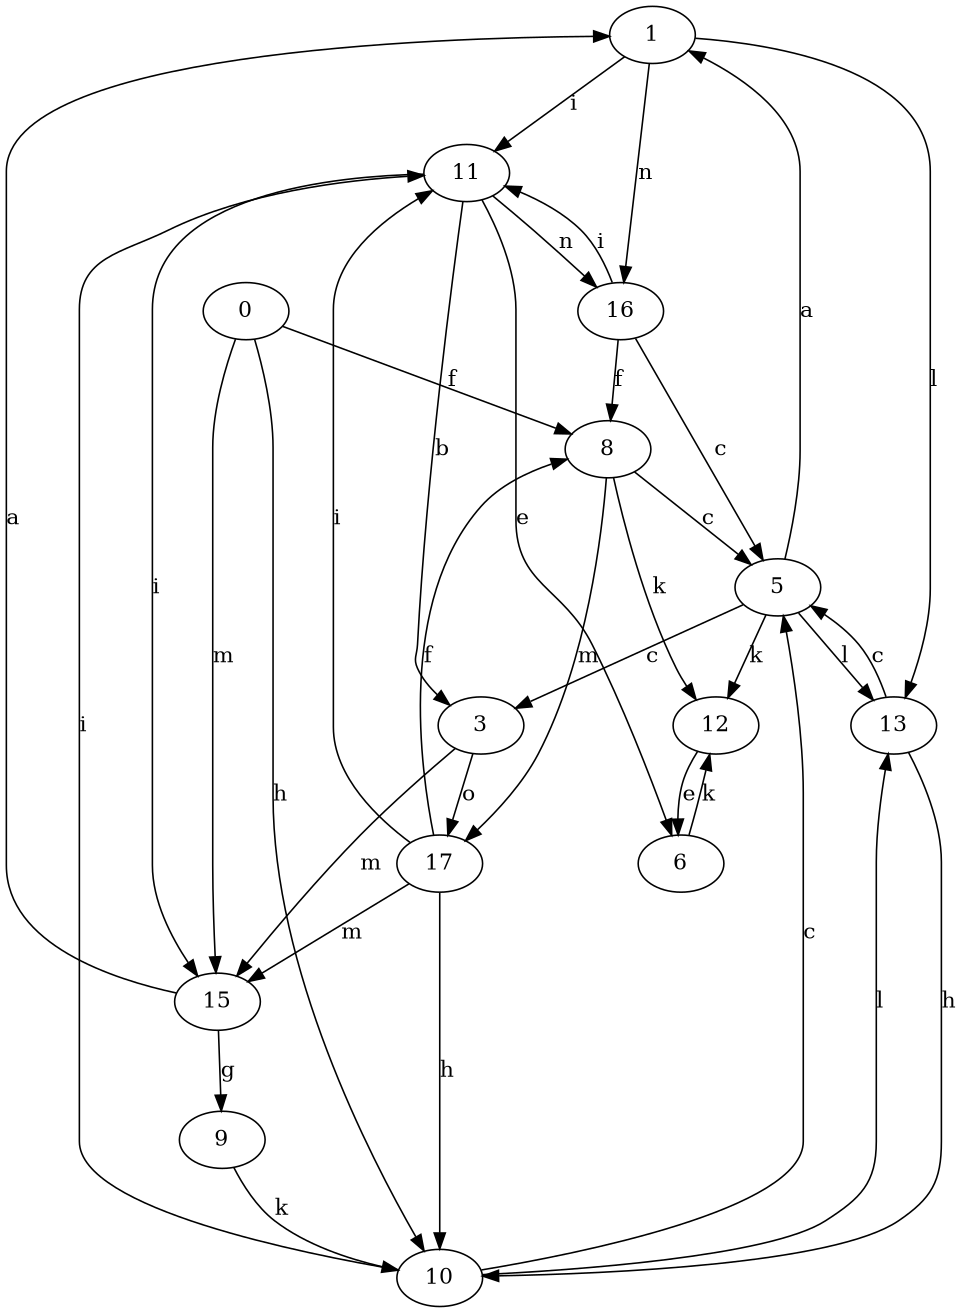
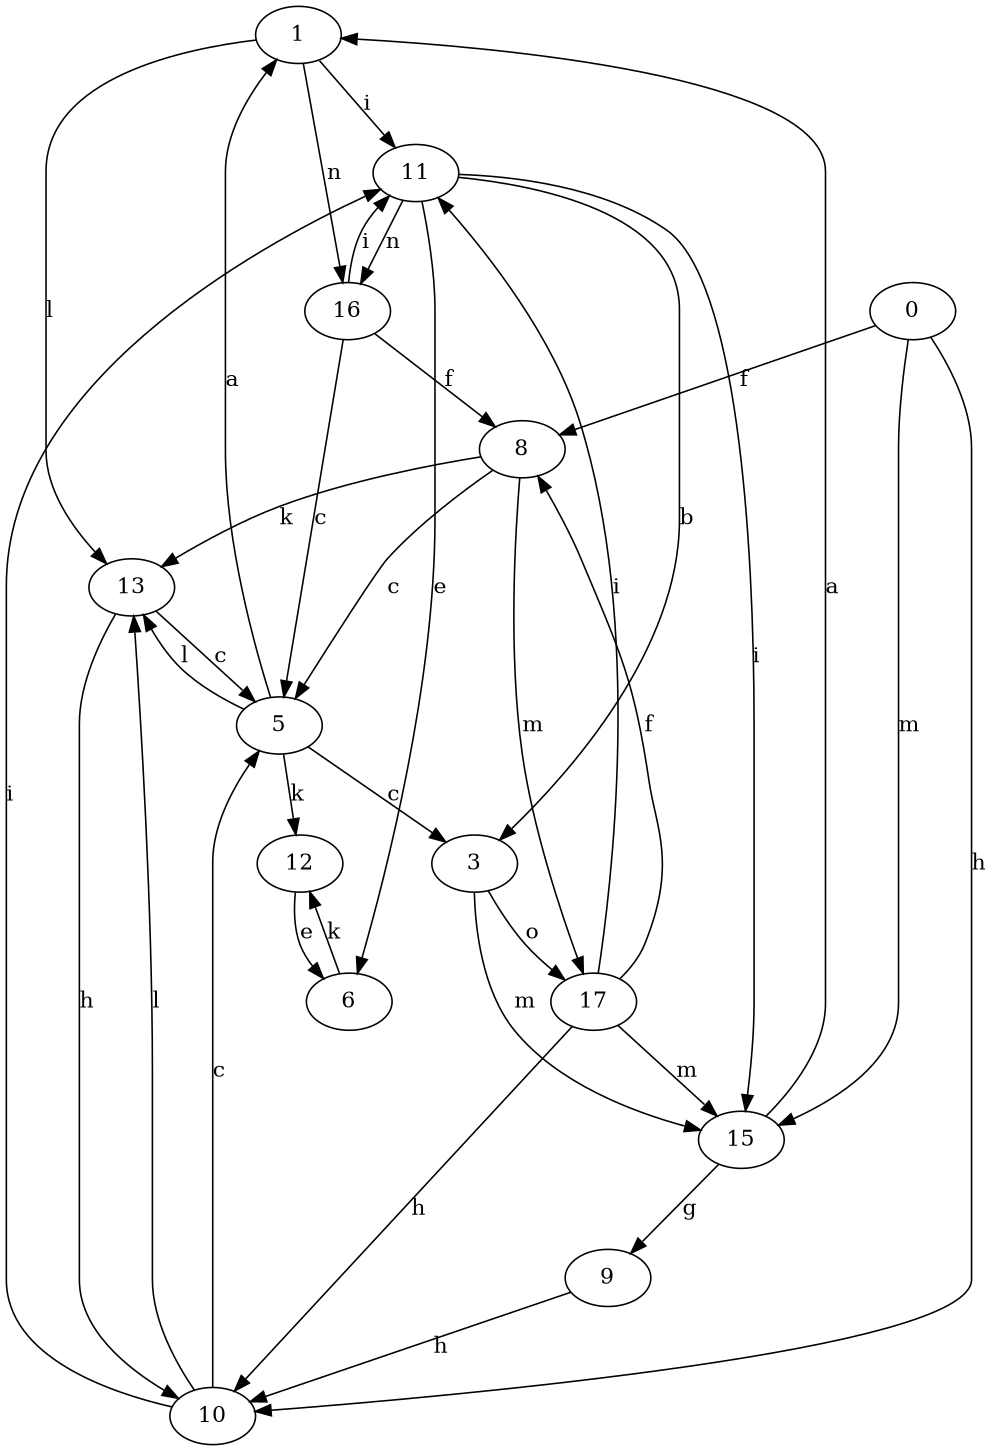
  strict digraph {
    1
    11
    13
    16
    3
    15
    6
    5
    10
    8
    17
    9
    12
    0
    1 -> 11 [label=i]
    1 -> 13 [label=l]
    1 -> 16 [label=n]
    11 -> 16 [label=n]
    11 -> 3 [label=b]
    11 -> 15 [label=i]
    11 -> 6 [label=e]
    13 -> 5 [label=c]
    13 -> 10 [label=h]
    16 -> 11 [label=i]
    16 -> 5 [label=c]
    16 -> 8 [label=f]
    3 -> 15 [label=m]
    3 -> 17 [label=o]
    15 -> 1 [label=a]
    15 -> 9 [label=g]
    6 -> 12 [label=k]
    5 -> 1 [label=a]
    5 -> 13 [label=l]
    5 -> 3 [label=c]
    5 -> 12 [label=k]
    10 -> 11 [label=i]
    10 -> 13 [label=l]
    10 -> 5 [label=c]
    8 -> 5 [label=c]
    8 -> 17 [label=m]
-   8 -> 12 [label=k]
+   8 -> 13 [label=k]
    17 -> 11 [label=i]
    17 -> 15 [label=m]
    17 -> 10 [label=h]
    17 -> 8 [label=f]
-   9 -> 10 [label=k]
+   9 -> 10 [label=h]
    12 -> 6 [label=e]
    0 -> 15 [label=m]
    0 -> 10 [label=h]
    0 -> 8 [label=f]
  }
